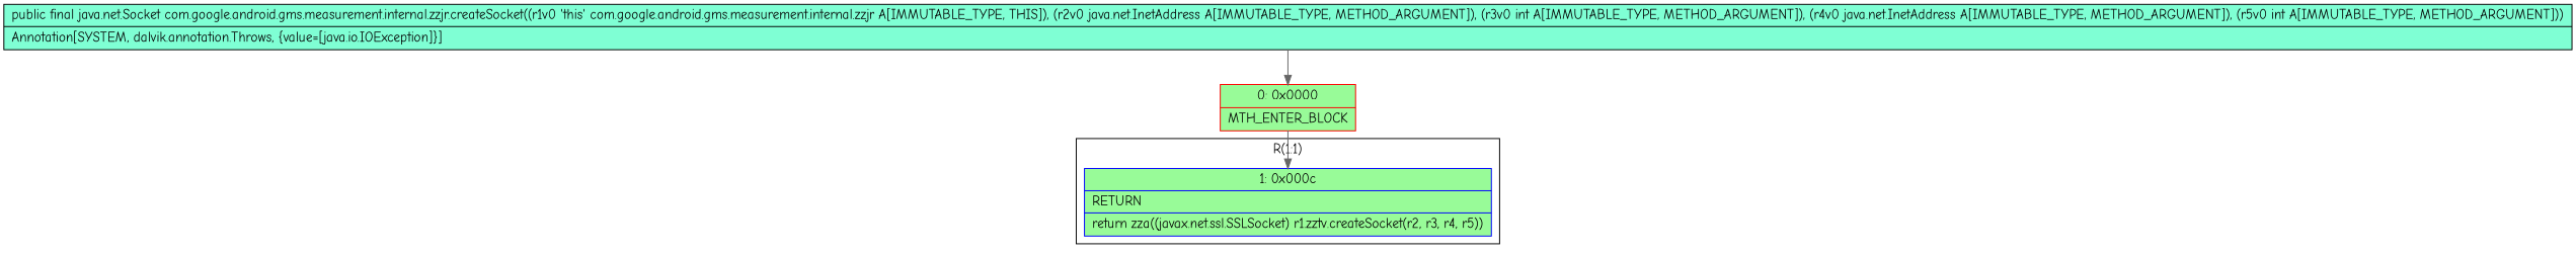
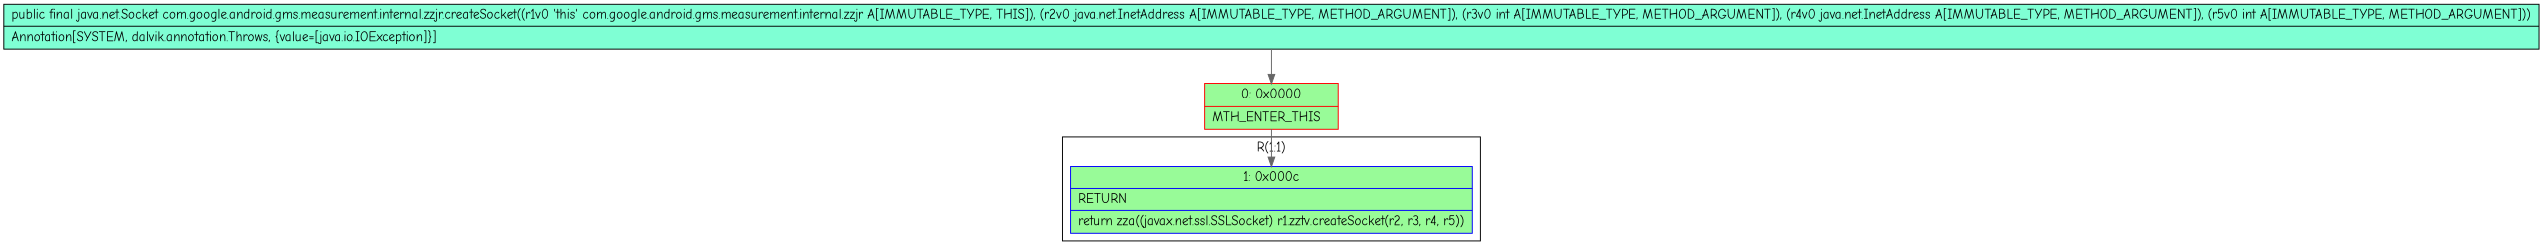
  digraph {
    fontname="Comic Neue"
    node [shape=record style=filled fillcolor=palegreen fontname="Comic Neue"]
    edge [color=gray40 fontname="Comic Neue"]
    n1 [color=blue label="{1\:\ 0x000c|RETURN\l|return zza((javax.net.ssl.SSLSocket) r1.zztv.createSocket(r2, r3, r4, r5))\l}"]
-   n2 [color=red label="{0\:\ 0x0000|MTH_ENTER_BLOCK\l}"]
+   n2 [color=red label="{0\:\ 0x0000|MTH_ENTER_THIS\l}"]
    n3 [label="{public final java.net.Socket com.google.android.gms.measurement.internal.zzjr.createSocket((r1v0 'this' com.google.android.gms.measurement.internal.zzjr A[IMMUTABLE_TYPE, THIS]), (r2v0 java.net.InetAddress A[IMMUTABLE_TYPE, METHOD_ARGUMENT]), (r3v0 int A[IMMUTABLE_TYPE, METHOD_ARGUMENT]), (r4v0 java.net.InetAddress A[IMMUTABLE_TYPE, METHOD_ARGUMENT]), (r5v0 int A[IMMUTABLE_TYPE, METHOD_ARGUMENT]))  | Annotation[SYSTEM, dalvik.annotation.Throws, \{value=[java.io.IOException]\}]\l}" fillcolor=aquamarine]
    subgraph cluster_1 {
      label="R(1:1)"
      n1
    }
    n2 -> n1
    n3 -> n2
  }
